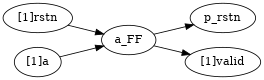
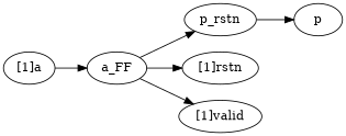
  strict digraph {
    rankdir=LR
    node [complexity=6 importance=0.79746846265]
    n1 [complexity=2 importance=0.443038400374 label=p_rstn rank=0.221519200187]
+   p [complexity=0 importance=0.215189645543 rank=0.0]
    "[1]rstn" [importance=1.49367115663 rank=0.248945192771]
    a_FF [complexity=5 importance=0.696202693976 rank=0.139240538795]
    "[1]valid" [rank=0.132911410442]
    "[1]a" [complexity=7 rank=0.113924066093]
-   "[1]rstn" -> a_FF
+   n1 -> p
+   a_FF -> "[1]rstn"
    a_FF -> n1
    a_FF -> "[1]valid"
    "[1]a" -> a_FF
  }
